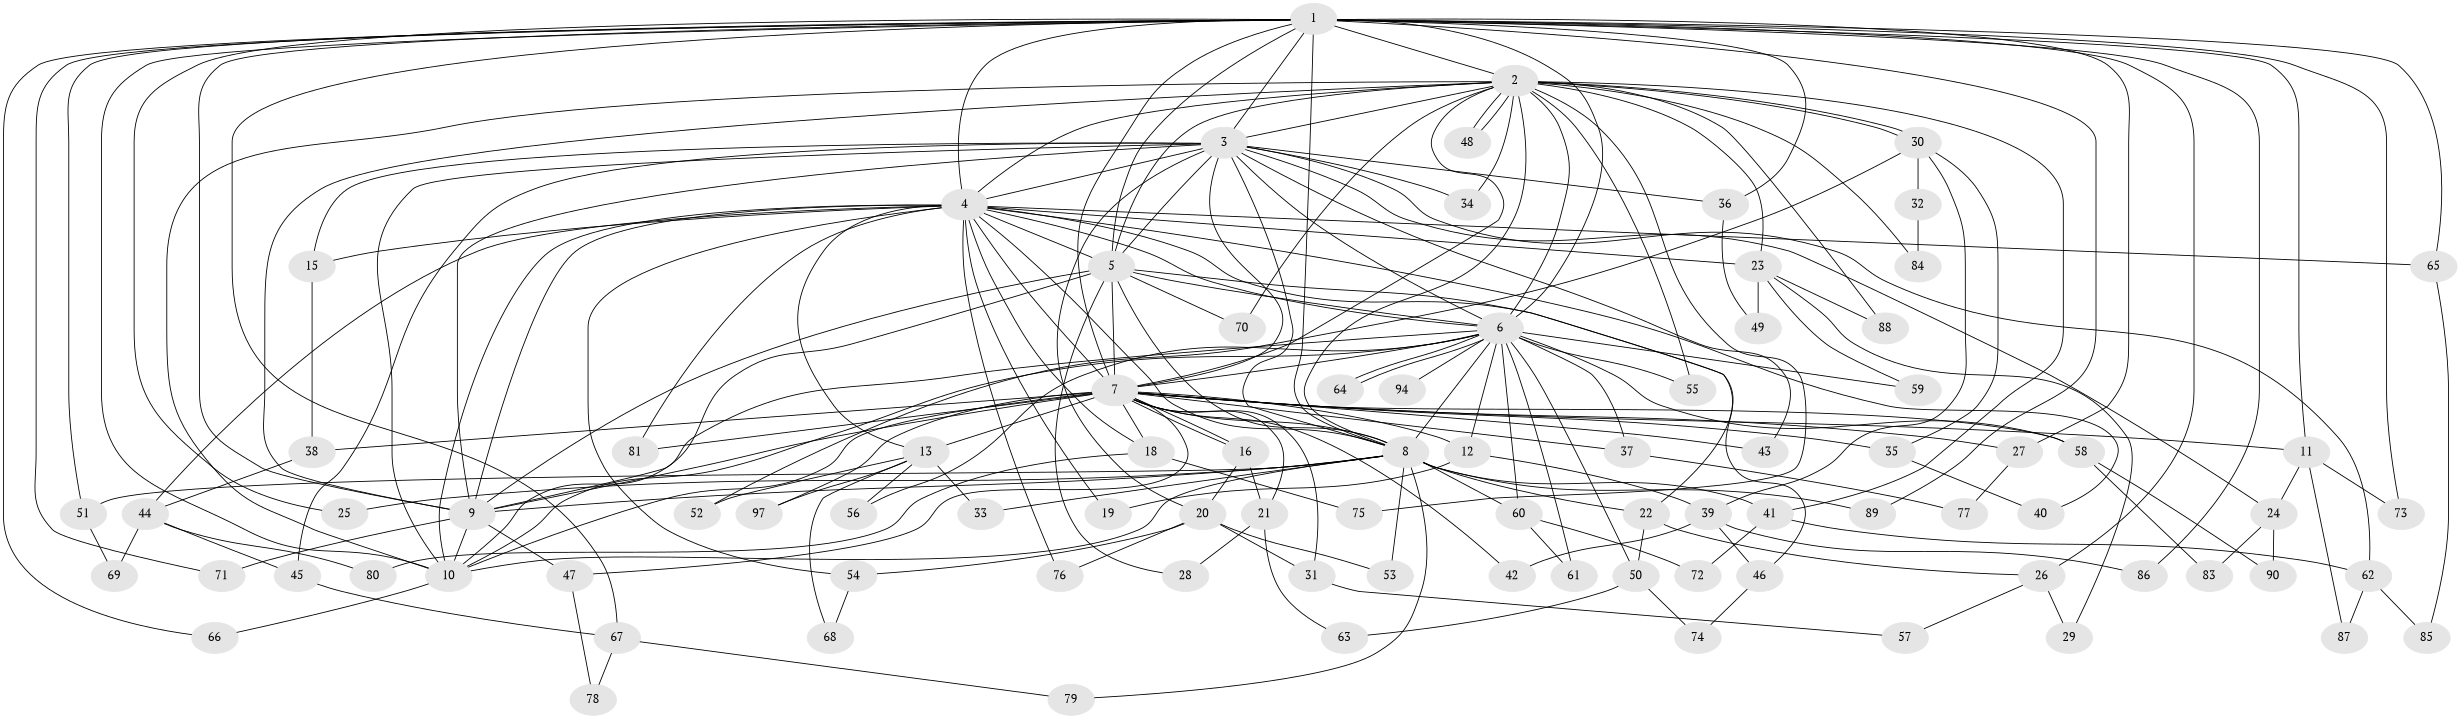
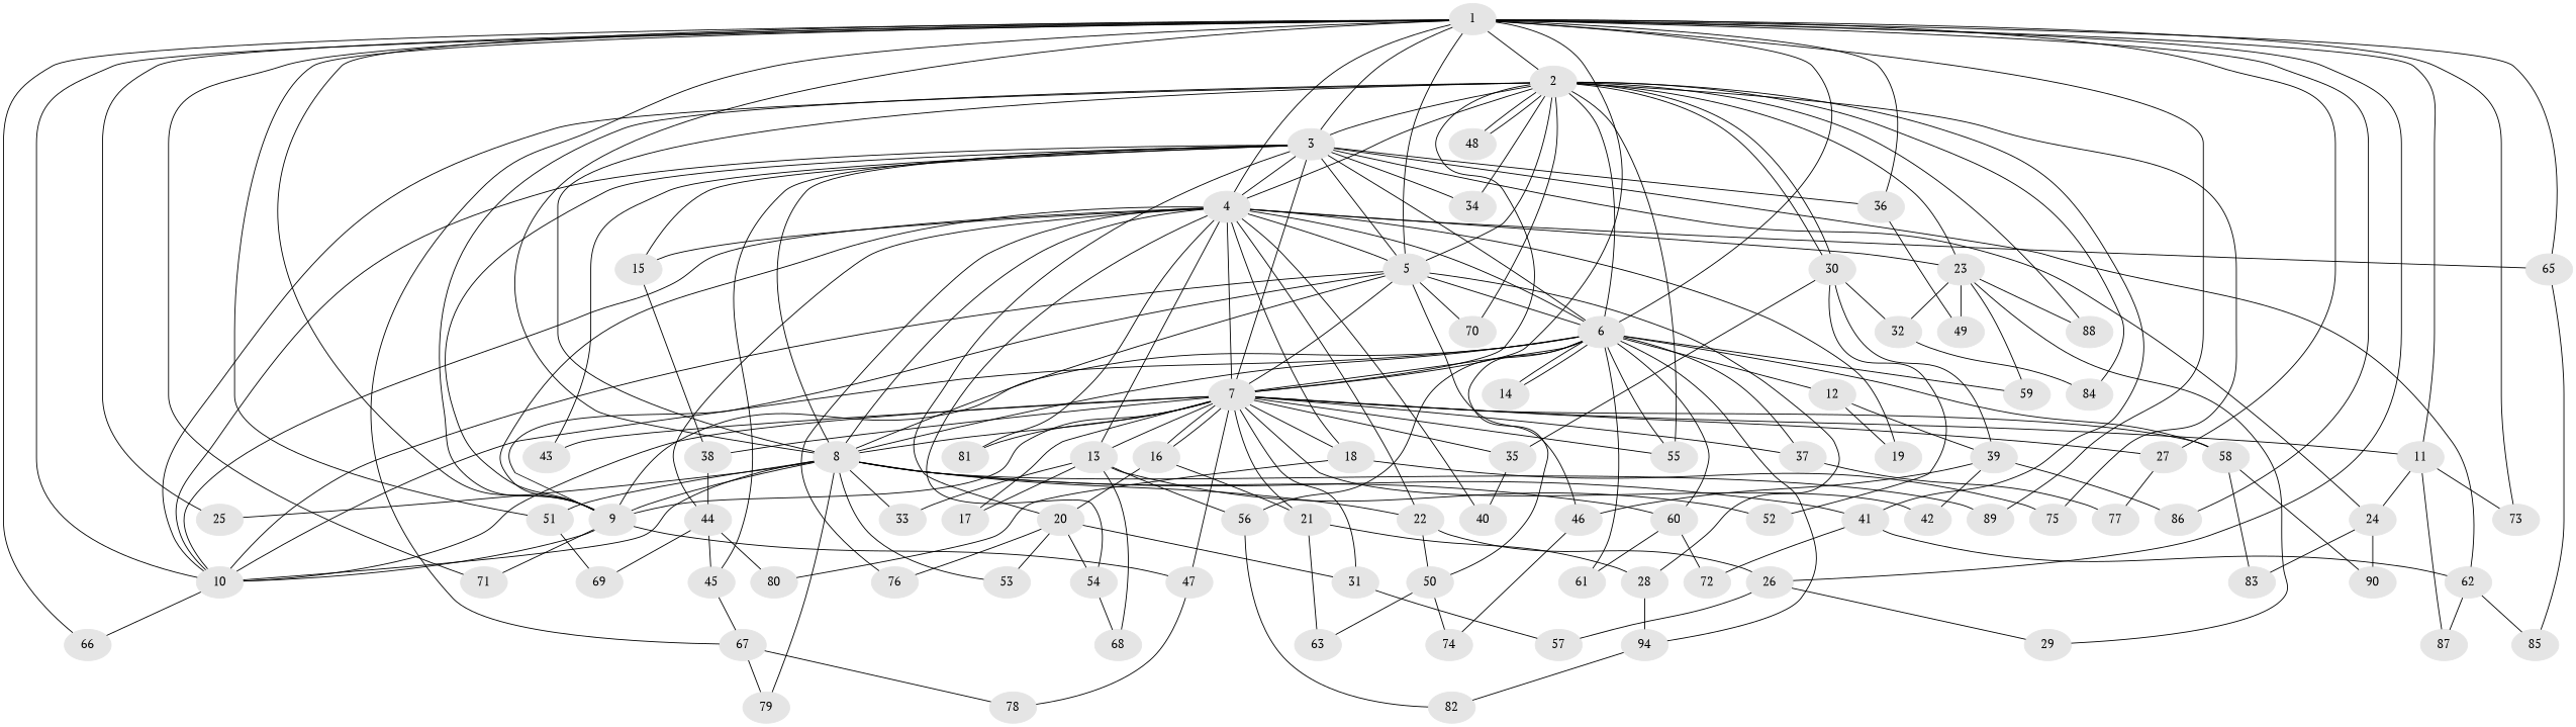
  graph {
    fontname="PT Serif"
    node [color=gray90 fontname="PT Serif" style=filled]
    edge [fontname="PT Serif"]
    1
    2
    3
    4
    5
    6
    7
    8
    9
    10
    11
    25
    26
    27
    36
    51
    65
    66
    67
    71
    73
    86
    89
    23
    30
    34
    41
    48
    55
    70
    75
    84
    88
    15
    20
    24
    43
    45
    62
    13
    18
    19
    22
    40
    44
    54
    76
    81
    28
    46
    12
-   14 [label=64]
+   14
    37
    50
    56
    58
    59
    60
    61
    n60 [label=94]
    16
-   17 [label=97]
+   17
    21
    31
    35
    38
    42
    47
    33
    53
    79
    87
    29
    57
    77
    49
    69
    85
    78
    32
    39
    52
    72
    83
    90
    68
    80
    74
    63
+   82
    1 -- 2
    1 -- 3
    1 -- 4
    1 -- 5
    1 -- 6
    1 -- 7
    1 -- 8
    1 -- 9
    1 -- 10
    1 -- 11
    1 -- 25
    1 -- 26
    1 -- 27
    1 -- 36
    1 -- 51
    1 -- 65
    1 -- 66
    1 -- 67
    1 -- 71
    1 -- 73
    1 -- 86
    1 -- 89
    2 -- 3
    2 -- 4
    2 -- 5
    2 -- 6
    2 -- 7
    2 -- 8
    2 -- 9
    2 -- 10
    2 -- 23
    2 -- 30
    2 -- 30
    2 -- 34
    2 -- 41
    2 -- 48
    2 -- 48
    2 -- 55
    2 -- 70
    2 -- 75
    2 -- 84
    2 -- 88
    3 -- 4
    3 -- 5
    3 -- 6
    3 -- 7
    3 -- 8
    3 -- 9
    3 -- 10
    3 -- 36
    3 -- 34
    3 -- 15
    3 -- 20
    3 -- 24
    3 -- 43
    3 -- 45
    3 -- 62
    4 -- 5
    4 -- 6
    4 -- 7
    4 -- 8
    4 -- 9
    4 -- 10
    4 -- 65
    4 -- 23
    4 -- 15
    4 -- 13
    4 -- 18
    4 -- 19
    4 -- 22
    4 -- 40
    4 -- 44
    4 -- 54
    4 -- 76
    4 -- 81
    5 -- 6
    5 -- 7
    5 -- 8
    5 -- 9
    5 -- 10
    5 -- 70
    5 -- 28
    5 -- 46
    6 -- 7
    6 -- 8
    6 -- 9
    6 -- 10
    6 -- 55
    6 -- 12
    6 -- 14
    6 -- 14
    6 -- 37
    6 -- 50
    6 -- 56
    6 -- 58
    6 -- 59
    6 -- 60
    6 -- 61
    6 -- n60
    7 -- 8
    7 -- 9
    7 -- 10
    7 -- 11
    7 -- 27
    7 -- 43
    7 -- 13
    7 -- 18
    7 -- 81
-   7 -- 12
+   7 -- 55
    7 -- 37
    7 -- 58
    7 -- 16
    7 -- 16
    7 -- 17
    7 -- 21
    7 -- 31
    7 -- 35
    7 -- 38
    7 -- 42
    7 -- 47
    8 -- 9
    8 -- 10
    8 -- 25
    8 -- 51
    8 -- 89
    8 -- 41
    8 -- 22
    8 -- 60
    8 -- 33
    8 -- 53
    8 -- 79
    9 -- 10
    9 -- 71
    9 -- 47
    10 -- 66
    11 -- 73
    11 -- 24
    11 -- 87
    26 -- 29
    26 -- 57
    27 -- 77
    36 -- 49
    51 -- 69
    65 -- 85
    67 -- 79
    67 -- 78
    23 -- 88
    23 -- 59
    23 -- 29
    23 -- 49
+   23 -- 32
    30 -- 35
    30 -- 32
    30 -- 39
    30 -- 52
    41 -- 62
    41 -- 72
    15 -- 38
    20 -- 54
    20 -- 76
    20 -- 31
    20 -- 53
    24 -- 83
    24 -- 90
    45 -- 67
    62 -- 87
    62 -- 85
    13 -- 56
    13 -- 17
    13 -- 33
    13 -- 52
    13 -- 68
    18 -- 75
    18 -- 80
    22 -- 26
    22 -- 50
    44 -- 45
    44 -- 69
    44 -- 80
    54 -- 68
+   28 -- n60
    46 -- 74
    12 -- 19
    12 -- 39
    37 -- 77
    50 -- 74
    50 -- 63
+   56 -- 82
    58 -- 83
    58 -- 90
    60 -- 61
    60 -- 72
+   n60 -- 82
    16 -- 20
    16 -- 21
    21 -- 28
    21 -- 63
    31 -- 57
    35 -- 40
    38 -- 44
    47 -- 78
    32 -- 84
    39 -- 86
    39 -- 46
    39 -- 42
  }
